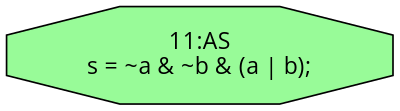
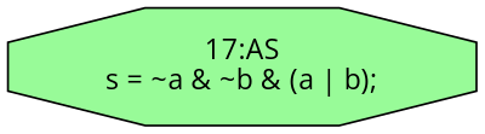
  strict digraph {
    fontname="Open Sans"
-   n1 [ast="<pyverilog.vparser.ast.Assign object at 0x7f53fface990>" def_var="['s']" fillcolor=palegreen label="11:AS\ns = ~a & ~b & (a | b);" statements="[]" style=filled typ=Assign use_var="['a', 'b', 'a', 'b']" shape=octagon fontname="Open Sans"]
+   n1 [ast="<pyverilog.vparser.ast.Assign object at 0x7f53fface990>" def_var="['s']" fillcolor=palegreen label="17:AS\ns = ~a & ~b & (a | b);" statements="[]" style=filled typ=Assign use_var="['a', 'b', 'a', 'b']" shape=octagon fontname="Open Sans"]
  }
